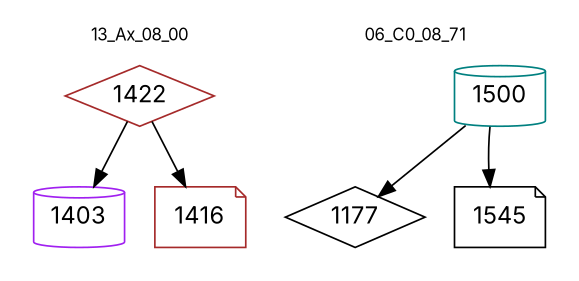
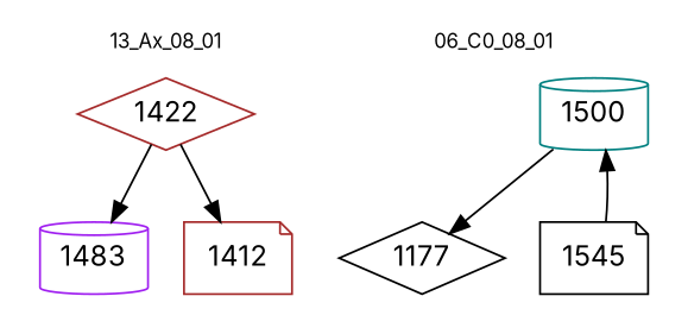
  digraph {
    fontname=Inter
    node [color=brown fontname=Inter shape=diamond]
    edge [color=black fontname=Inter]
    n1 [label=1422]
-   n2 [color=purple label=1403 shape=cylinder]
-   n3 [label=1416 shape=note]
+   n2 [color=purple label=1483 shape=cylinder]
+   n3 [label=1412 shape=note]
    n4 [color=teal label=1500 shape=cylinder]
    n5 [color=black label=1177]
    n6 [color=black label=1545 shape=note]
    subgraph cluster_1 {
      color=white
      fontsize=10
-     label="13_Ax_08_00"
+     label="13_Ax_08_01"
      n1
      n2
      n3
    }
    subgraph cluster_2 {
      color=white
      fontsize=10
-     label="06_C0_08_71"
+     label="06_C0_08_01"
      n4
      n5
      n6
    }
    n1 -> n2
    n1 -> n3
    n4 -> n5
-   n4 -> n6
+   n6 -> n4
  }
